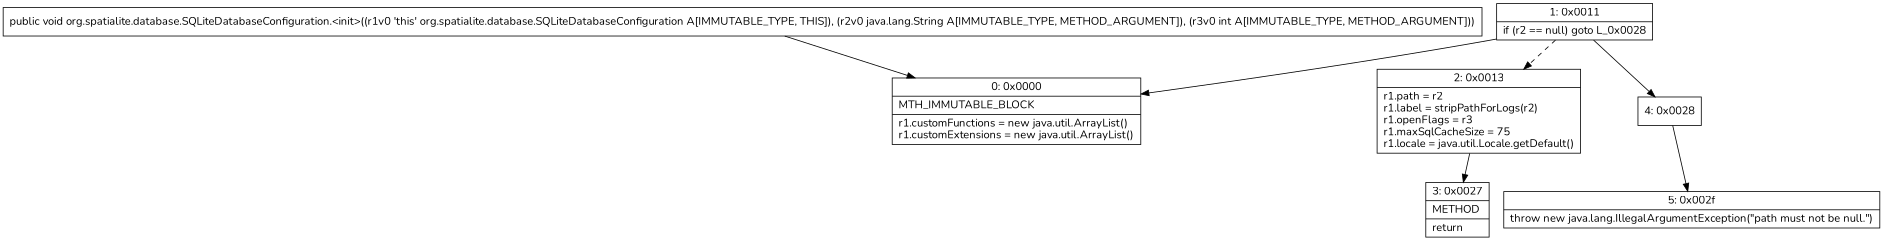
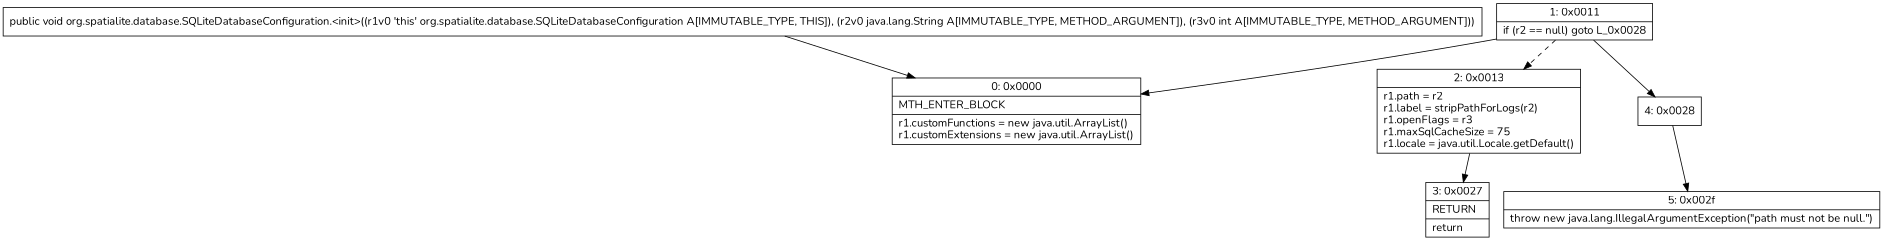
  digraph {
    fontname=Nunito
    node [fontname=Nunito shape=record]
    edge [fontname=Nunito]
-   n1 [label="{0\:\ 0x0000|MTH_IMMUTABLE_BLOCK\l|r1.customFunctions = new java.util.ArrayList()\lr1.customExtensions = new java.util.ArrayList()\l}"]
+   n1 [label="{0\:\ 0x0000|MTH_ENTER_BLOCK\l|r1.customFunctions = new java.util.ArrayList()\lr1.customExtensions = new java.util.ArrayList()\l}"]
    n2 [label="{1\:\ 0x0011|if (r2 == null) goto L_0x0028\l}"]
    n3 [label="{2\:\ 0x0013|r1.path = r2\lr1.label = stripPathForLogs(r2)\lr1.openFlags = r3\lr1.maxSqlCacheSize = 75\lr1.locale = java.util.Locale.getDefault()\l}"]
    n4 [label="{4\:\ 0x0028}"]
-   n5 [label="{3\:\ 0x0027|METHOD\l|return\l}"]
+   n5 [label="{3\:\ 0x0027|RETURN\l|return\l}"]
    n6 [label="{5\:\ 0x002f|throw new java.lang.IllegalArgumentException(\"path must not be null.\")\l}"]
    n7 [label="{public void org.spatialite.database.SQLiteDatabaseConfiguration.\<init\>((r1v0 'this' org.spatialite.database.SQLiteDatabaseConfiguration A[IMMUTABLE_TYPE, THIS]), (r2v0 java.lang.String A[IMMUTABLE_TYPE, METHOD_ARGUMENT]), (r3v0 int A[IMMUTABLE_TYPE, METHOD_ARGUMENT])) }"]
    n2 -> n1
    n2 -> n3 [style=dashed]
    n2 -> n4
    n3 -> n5
    n4 -> n6
    n7 -> n1
  }
